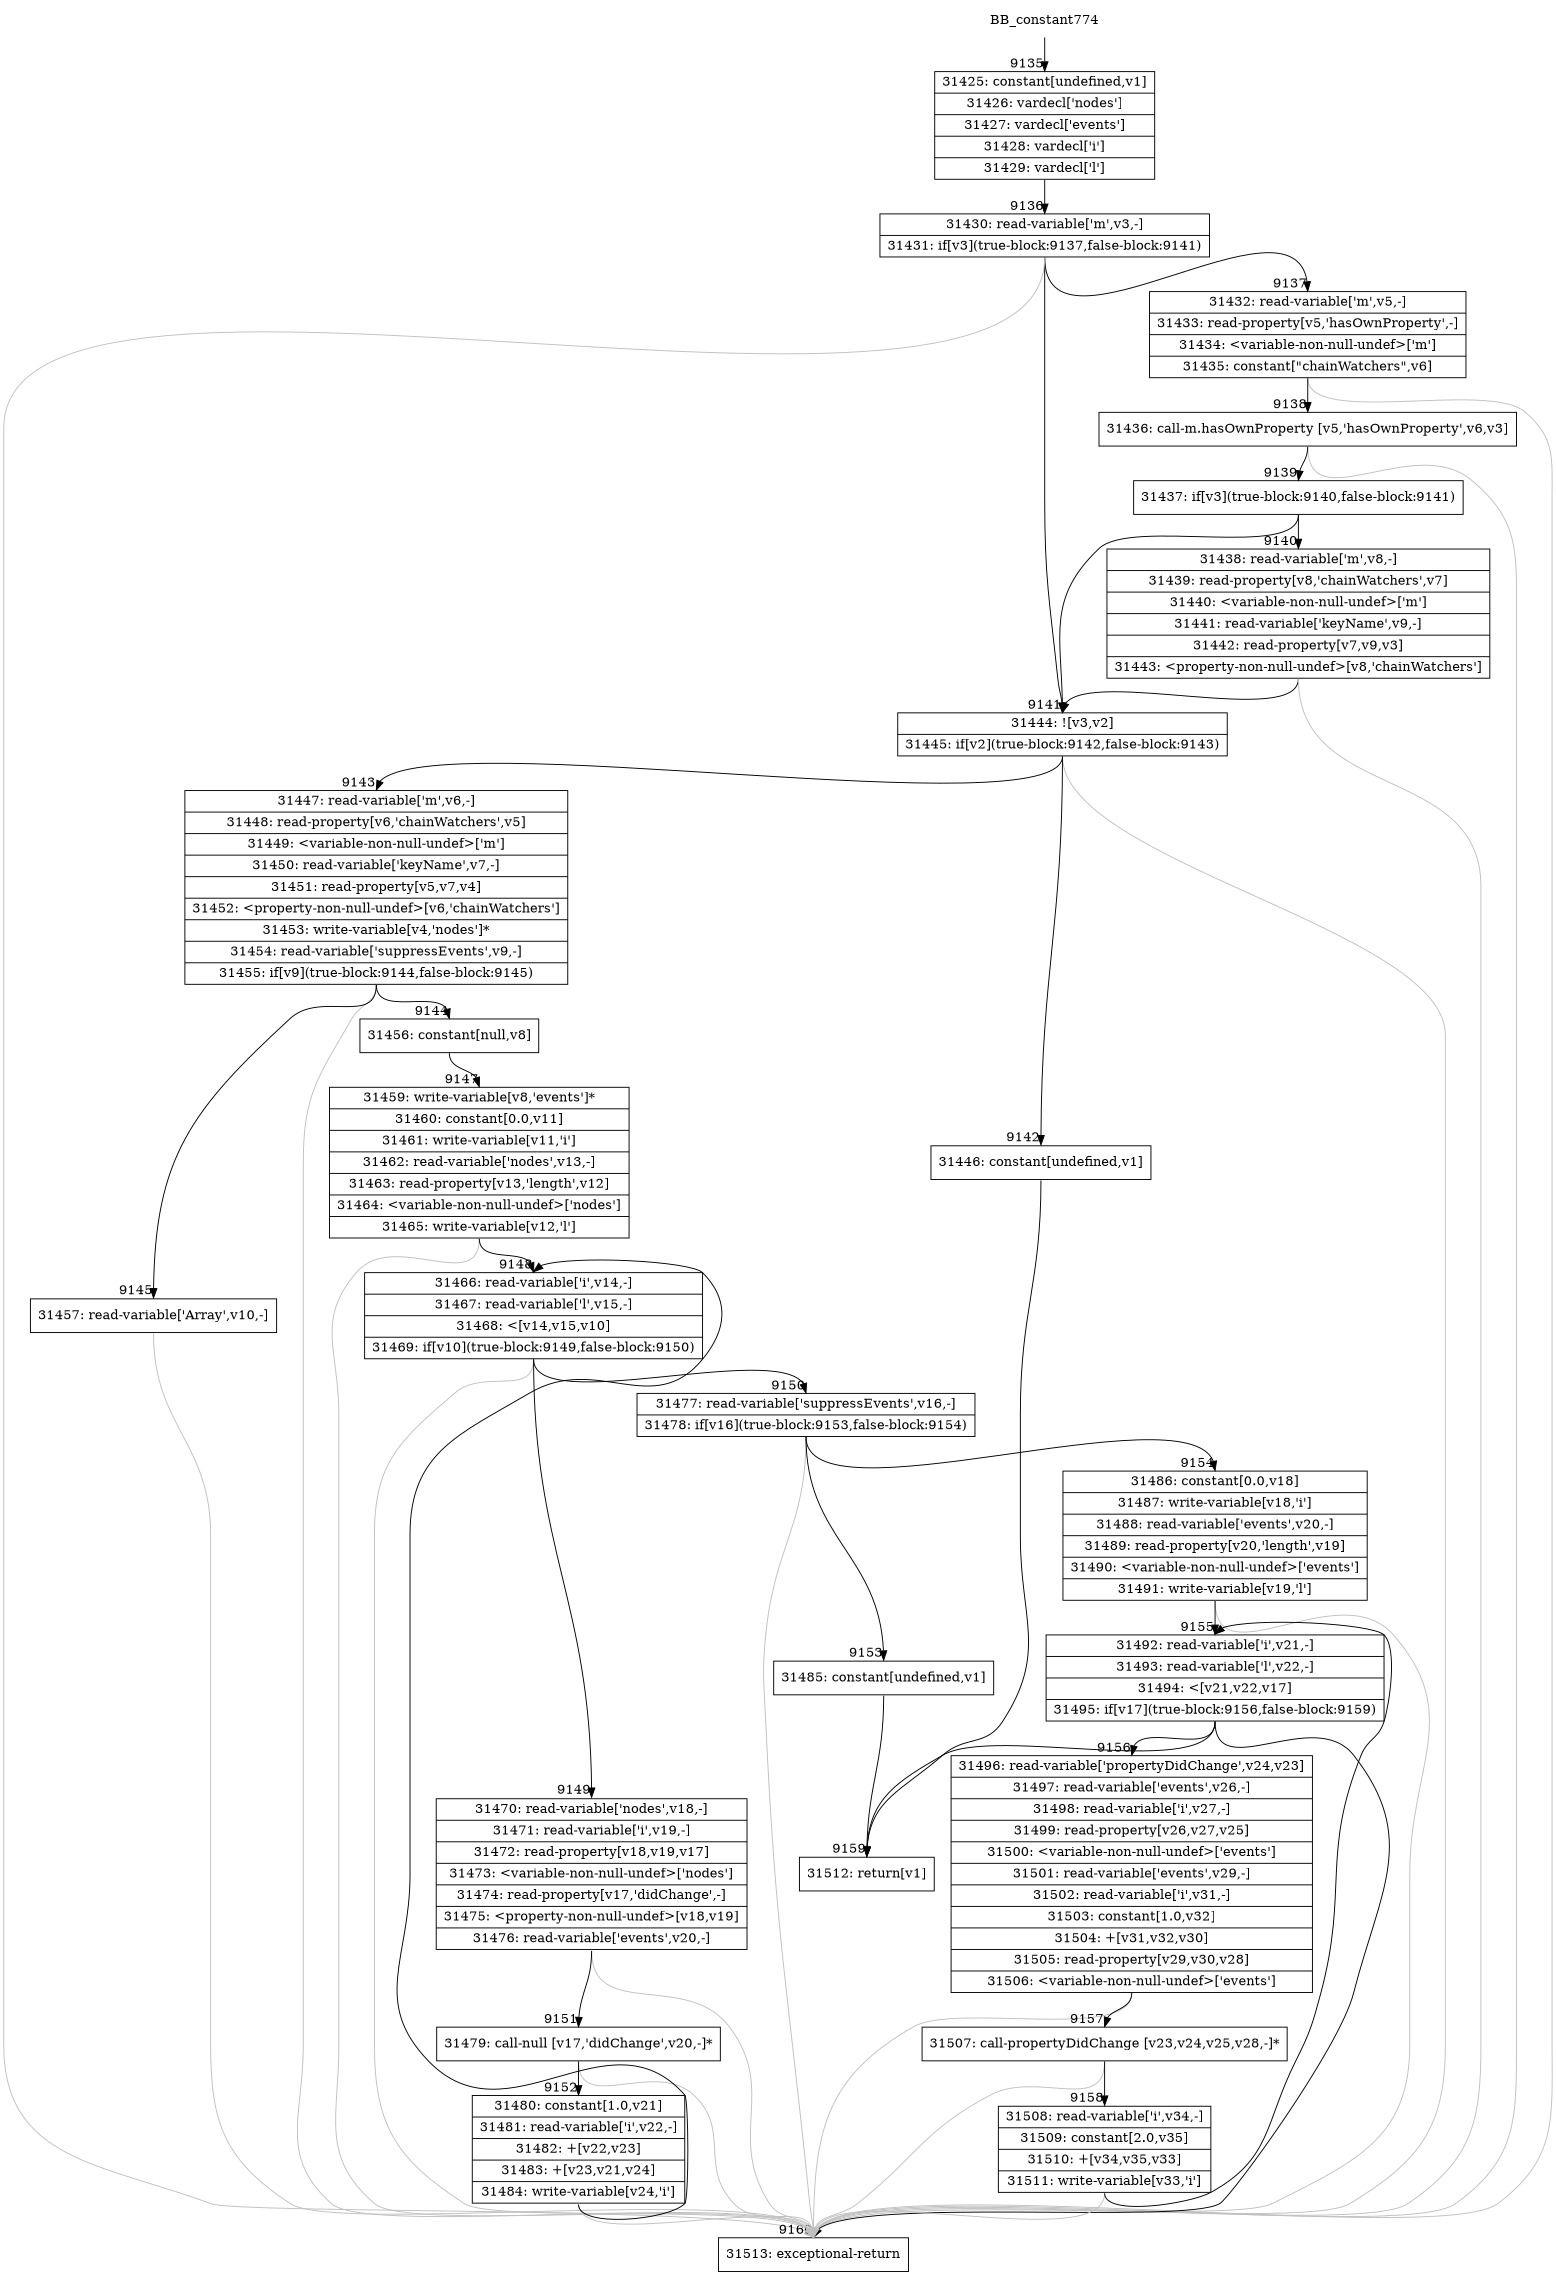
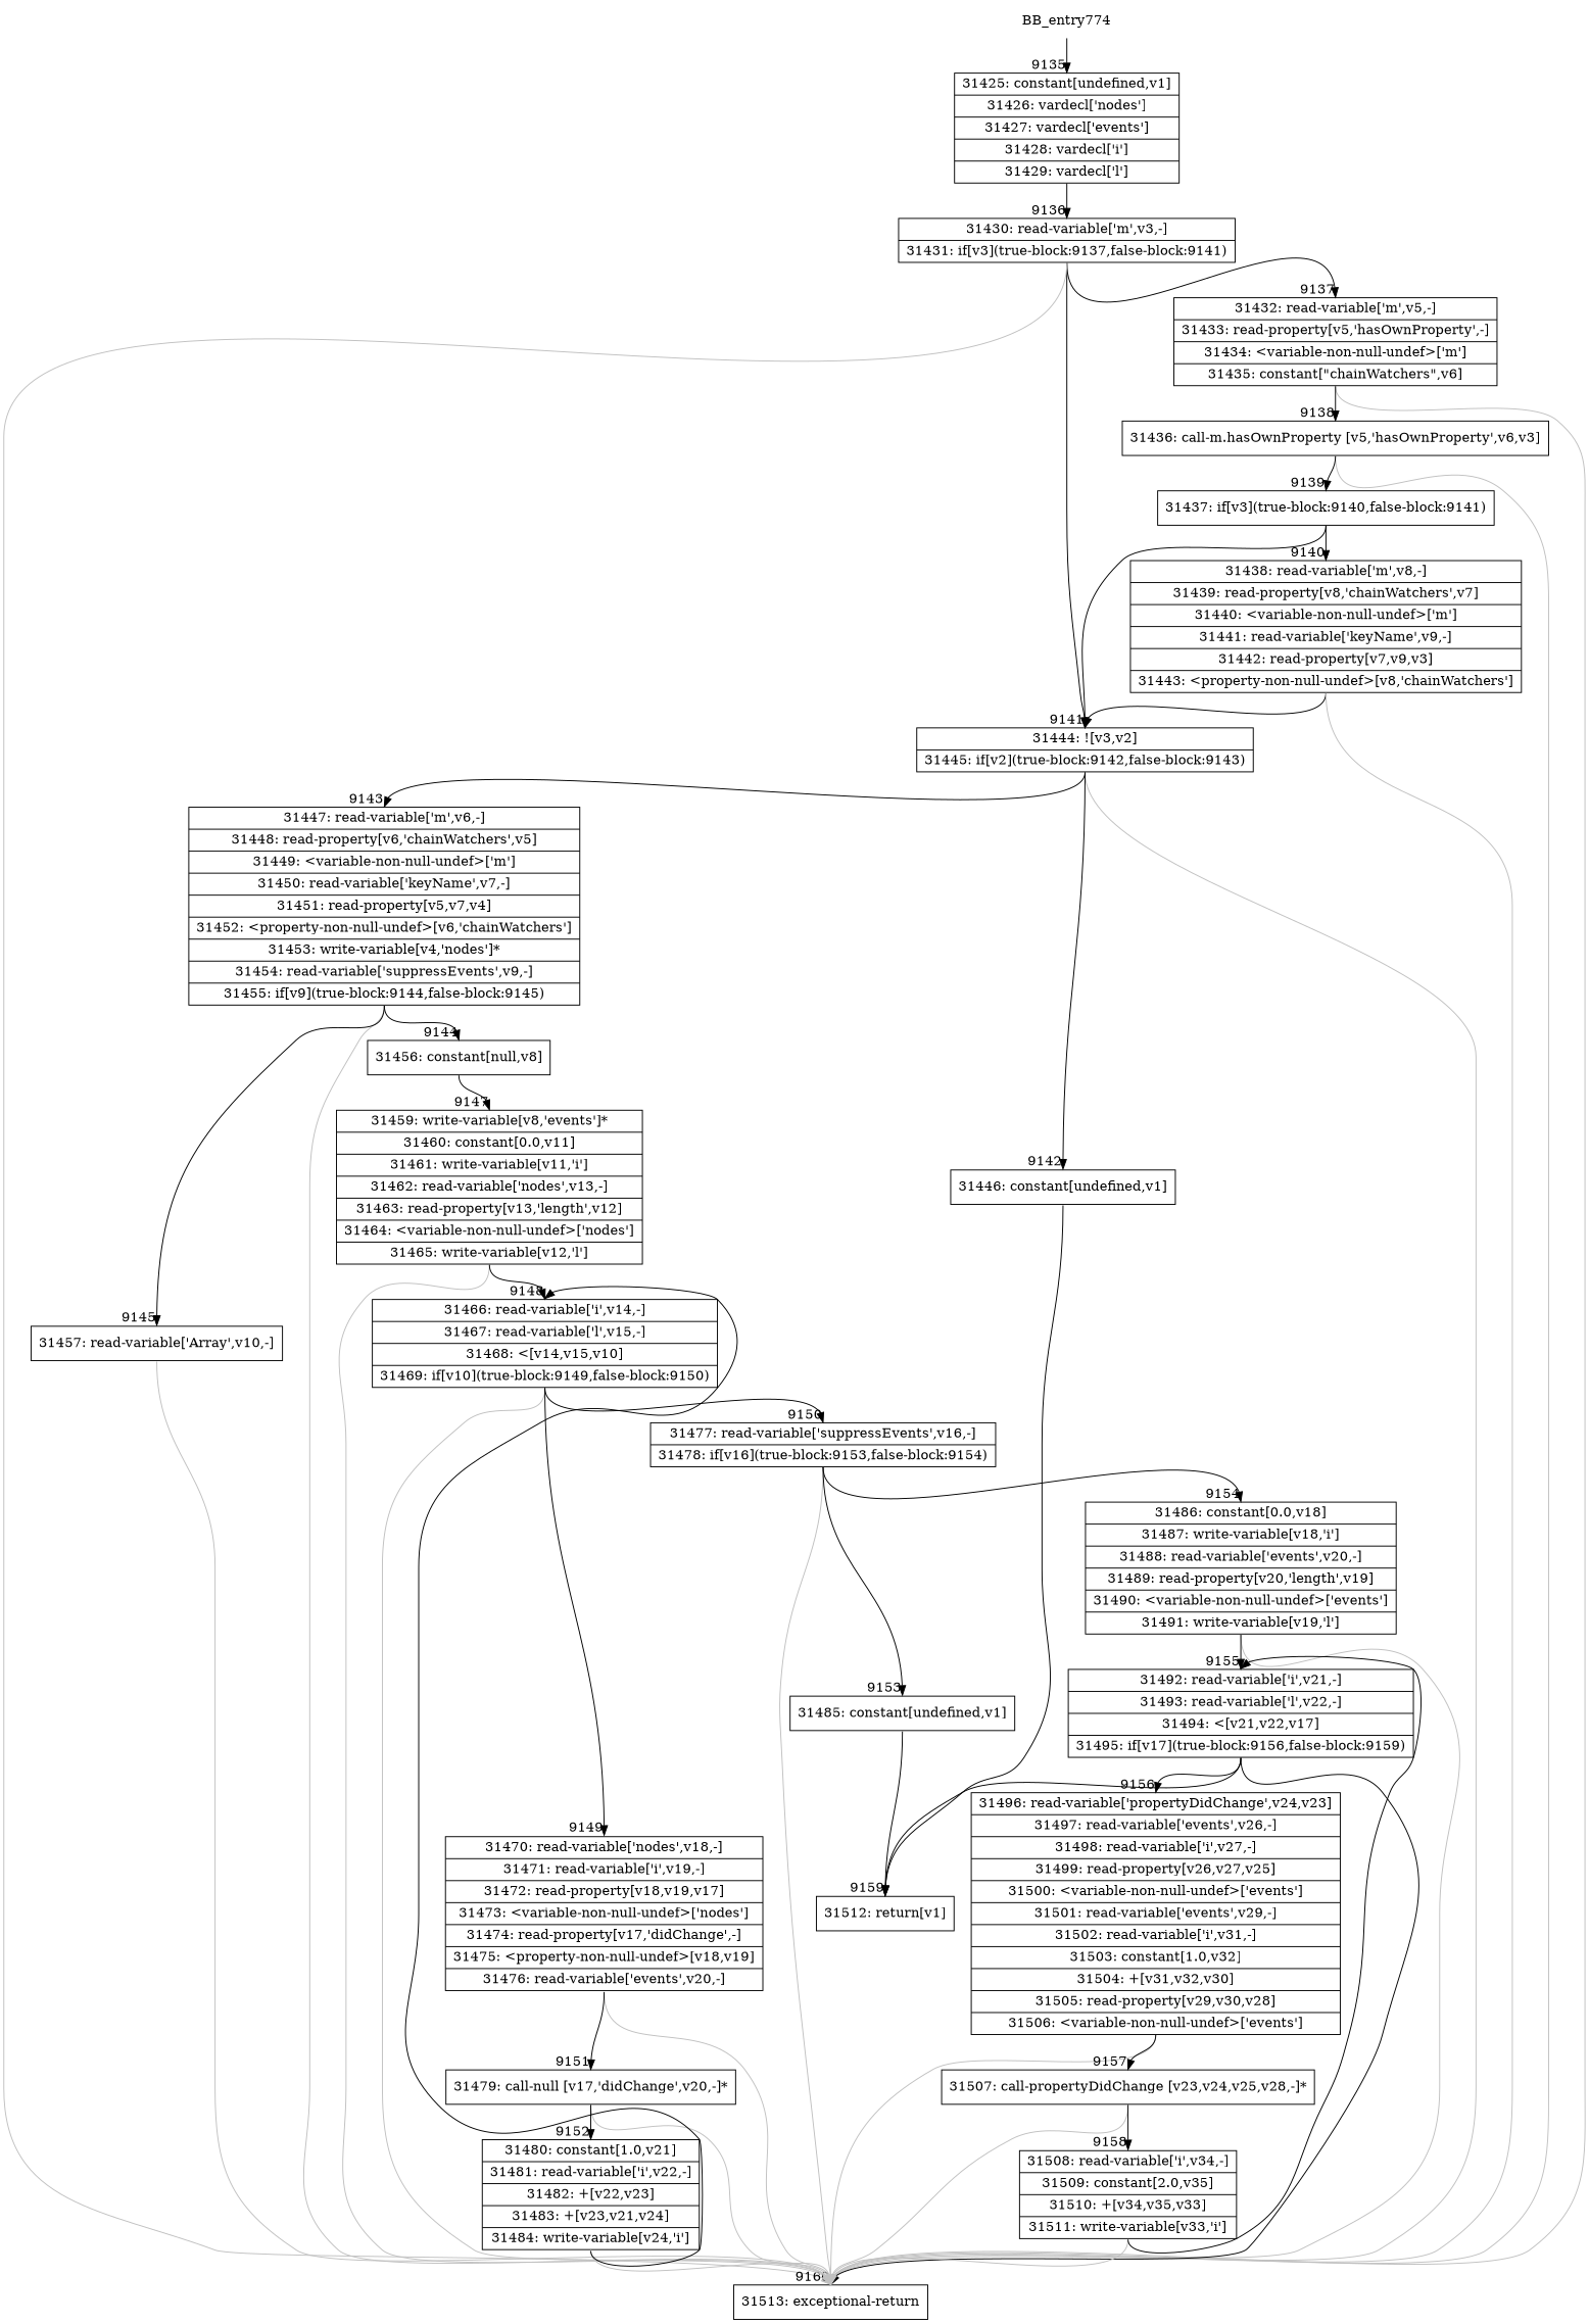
  digraph {
    rankdir=TD
    node [shape=record]
    edge [headport=n tailport=s]
-   BB_entry774 [shape=none label=BB_constant774]
+   BB_entry774 [shape=none]
    n2 [label="{31425: constant[undefined,v1]|31426: vardecl['nodes']|31427: vardecl['events']|31428: vardecl['i']|31429: vardecl['l']}"]
    n3 [label="{31430: read-variable['m',v3,-]|31431: if[v3](true-block:9137,false-block:9141)}"]
    n4 [label="{31444: ![v3,v2]|31445: if[v2](true-block:9142,false-block:9143)}"]
    n5 [label="{31432: read-variable['m',v5,-]|31433: read-property[v5,'hasOwnProperty',-]|31434: \<variable-non-null-undef\>['m']|31435: constant[\"chainWatchers\",v6]}"]
    n6 [label="{31513: exceptional-return}"]
    n7 [label="{31446: constant[undefined,v1]}"]
    n8 [label="{31447: read-variable['m',v6,-]|31448: read-property[v6,'chainWatchers',v5]|31449: \<variable-non-null-undef\>['m']|31450: read-variable['keyName',v7,-]|31451: read-property[v5,v7,v4]|31452: \<property-non-null-undef\>[v6,'chainWatchers']|31453: write-variable[v4,'nodes']*|31454: read-variable['suppressEvents',v9,-]|31455: if[v9](true-block:9144,false-block:9145)}"]
    n9 [label="{31436: call-m.hasOwnProperty [v5,'hasOwnProperty',v6,v3]}"]
    n10 [label="{31512: return[v1]}"]
    n11 [label="{31456: constant[null,v8]}"]
    n12 [label="{31457: read-variable['Array',v10,-]}"]
    n13 [label="{31437: if[v3](true-block:9140,false-block:9141)}"]
    n14 [label="{31438: read-variable['m',v8,-]|31439: read-property[v8,'chainWatchers',v7]|31440: \<variable-non-null-undef\>['m']|31441: read-variable['keyName',v9,-]|31442: read-property[v7,v9,v3]|31443: \<property-non-null-undef\>[v8,'chainWatchers']}"]
    n15 [label="{31459: write-variable[v8,'events']*|31460: constant[0.0,v11]|31461: write-variable[v11,'i']|31462: read-variable['nodes',v13,-]|31463: read-property[v13,'length',v12]|31464: \<variable-non-null-undef\>['nodes']|31465: write-variable[v12,'l']}"]
    n16 [label="{31466: read-variable['i',v14,-]|31467: read-variable['l',v15,-]|31468: \<[v14,v15,v10]|31469: if[v10](true-block:9149,false-block:9150)}"]
    n17 [label="{31470: read-variable['nodes',v18,-]|31471: read-variable['i',v19,-]|31472: read-property[v18,v19,v17]|31473: \<variable-non-null-undef\>['nodes']|31474: read-property[v17,'didChange',-]|31475: \<property-non-null-undef\>[v18,v19]|31476: read-variable['events',v20,-]}"]
    n18 [label="{31477: read-variable['suppressEvents',v16,-]|31478: if[v16](true-block:9153,false-block:9154)}"]
    n19 [label="{31479: call-null [v17,'didChange',v20,-]*}"]
    n20 [label="{31485: constant[undefined,v1]}"]
    n21 [label="{31486: constant[0.0,v18]|31487: write-variable[v18,'i']|31488: read-variable['events',v20,-]|31489: read-property[v20,'length',v19]|31490: \<variable-non-null-undef\>['events']|31491: write-variable[v19,'l']}"]
    n22 [label="{31480: constant[1.0,v21]|31481: read-variable['i',v22,-]|31482: +[v22,v23]|31483: +[v23,v21,v24]|31484: write-variable[v24,'i']}"]
    n23 [label="{31492: read-variable['i',v21,-]|31493: read-variable['l',v22,-]|31494: \<[v21,v22,v17]|31495: if[v17](true-block:9156,false-block:9159)}"]
    n24 [label="{31496: read-variable['propertyDidChange',v24,v23]|31497: read-variable['events',v26,-]|31498: read-variable['i',v27,-]|31499: read-property[v26,v27,v25]|31500: \<variable-non-null-undef\>['events']|31501: read-variable['events',v29,-]|31502: read-variable['i',v31,-]|31503: constant[1.0,v32]|31504: +[v31,v32,v30]|31505: read-property[v29,v30,v28]|31506: \<variable-non-null-undef\>['events']}"]
    n25 [label="{31507: call-propertyDidChange [v23,v24,v25,v28,-]*}"]
    n26 [label="{31508: read-variable['i',v34,-]|31509: constant[2.0,v35]|31510: +[v34,v35,v33]|31511: write-variable[v33,'i']}"]
    BB_entry774 -> n2 [headlabel="    9135"]
    n2 -> n3 [headlabel="      9136"]
    n3 -> n4 [headlabel="      9141"]
    n3 -> n5 [headlabel="      9137"]
    n3 -> n6 [color=gray headlabel="      9160"]
    n4 -> n6 [color=gray]
    n4 -> n7 [headlabel="      9142"]
    n4 -> n8 [headlabel="      9143"]
    n5 -> n6 [color=gray]
    n5 -> n9 [headlabel="      9138"]
    n7 -> n10 [headlabel="      9159"]
    n8 -> n6 [color=gray]
    n8 -> n11 [headlabel="      9144"]
    n8 -> n12 [headlabel="      9145"]
    n9 -> n6 [color=gray]
    n9 -> n13 [headlabel="      9139"]
    n11 -> n15 [headlabel="      9147"]
    n12 -> n6 [color=gray]
    n13 -> n4
    n13 -> n14 [headlabel="      9140"]
    n14 -> n4
    n14 -> n6 [color=gray]
    n15 -> n6 [color=gray]
    n15 -> n16 [headlabel="      9148"]
    n16 -> n6 [color=gray]
    n16 -> n17 [headlabel="      9149"]
    n16 -> n18 [headlabel="      9150"]
    n17 -> n6 [color=gray]
    n17 -> n19 [headlabel="      9151"]
    n18 -> n6 [color=gray]
    n18 -> n20 [headlabel="      9153"]
    n18 -> n21 [headlabel="      9154"]
    n19 -> n6 [color=gray]
    n19 -> n22 [headlabel="      9152"]
    n20 -> n10
    n21 -> n6 [color=gray]
    n21 -> n23 [headlabel="      9155"]
    n22 -> n6 [color=gray]
    n22 -> n16
    n23 -> n6 [color=black]
    n23 -> n10
    n23 -> n24 [headlabel="      9156"]
    n24 -> n6 [color=gray]
    n24 -> n25 [headlabel="      9157"]
    n25 -> n6 [color=gray]
    n25 -> n26 [headlabel="      9158"]
    n26 -> n6 [color=gray]
    n26 -> n23
  }
